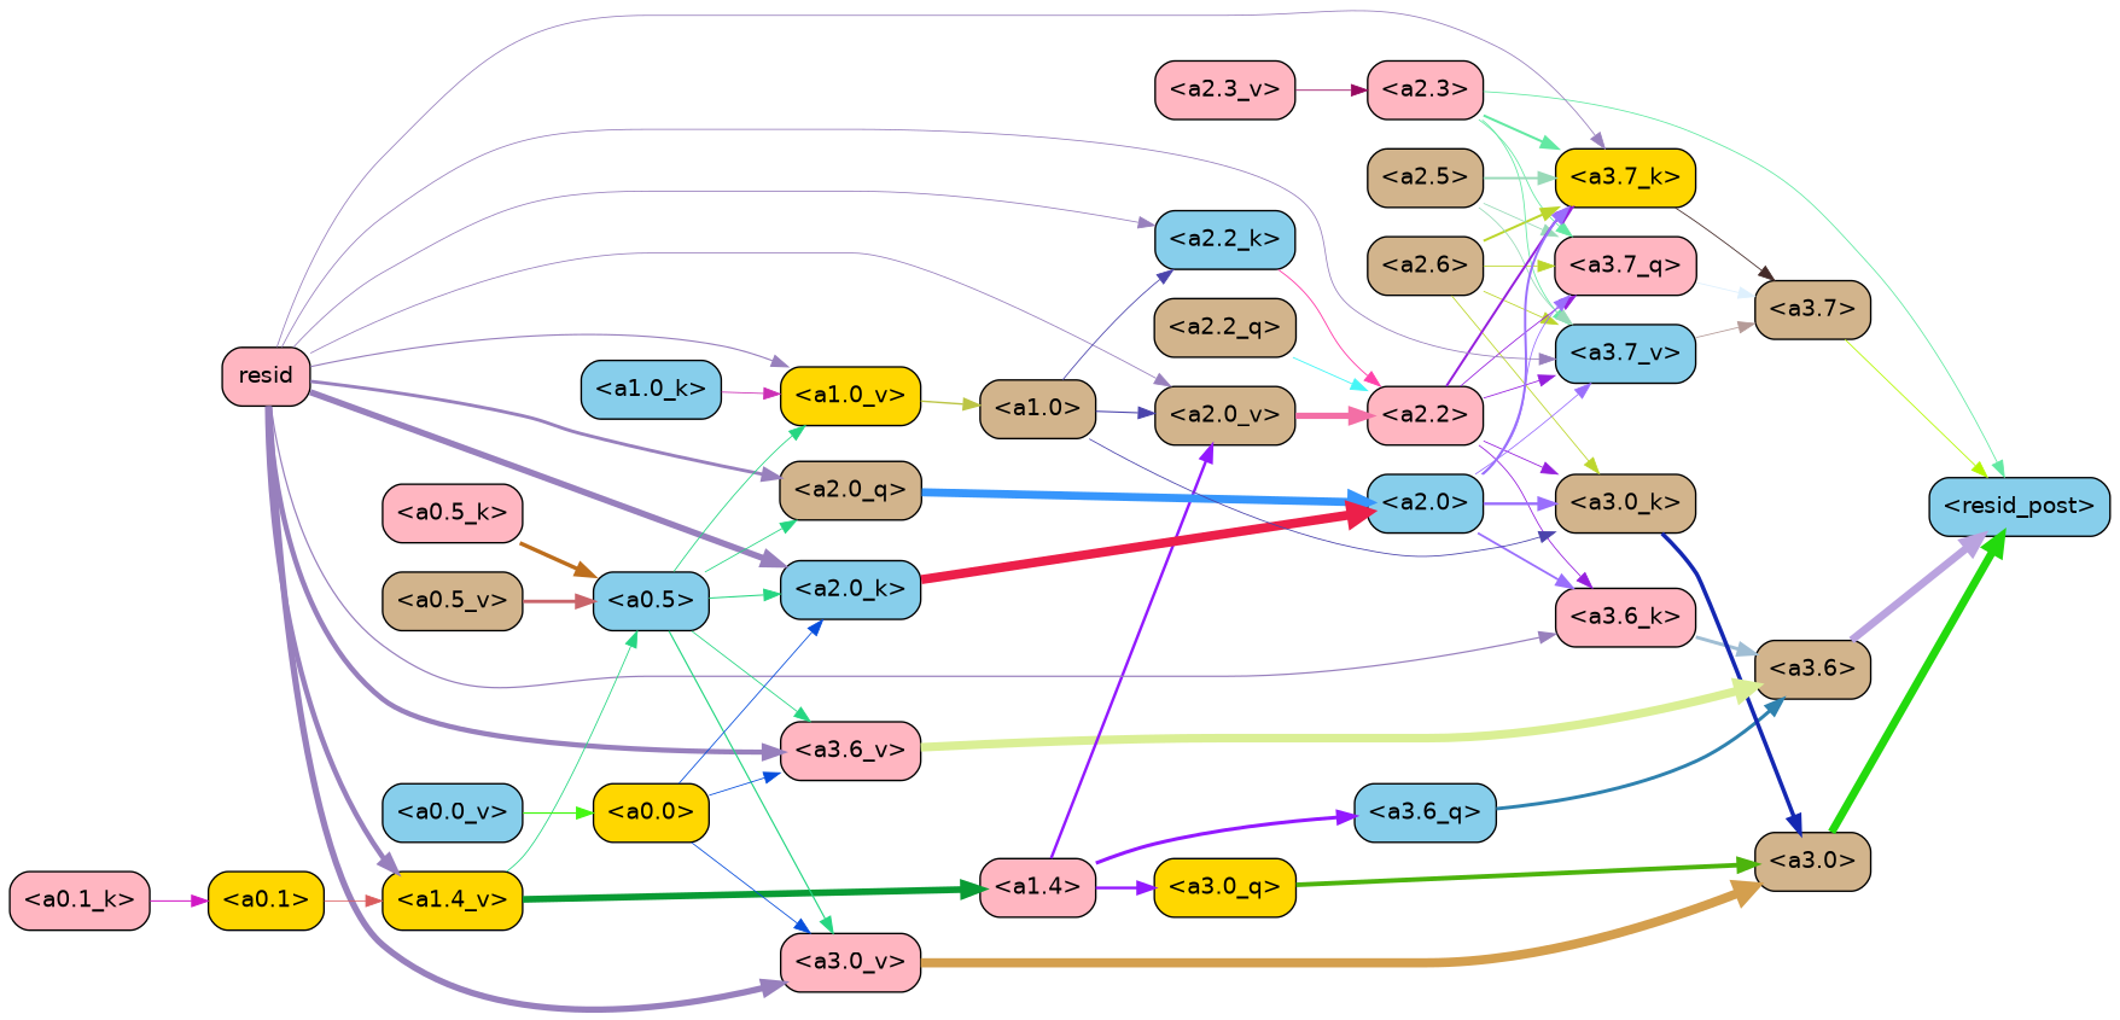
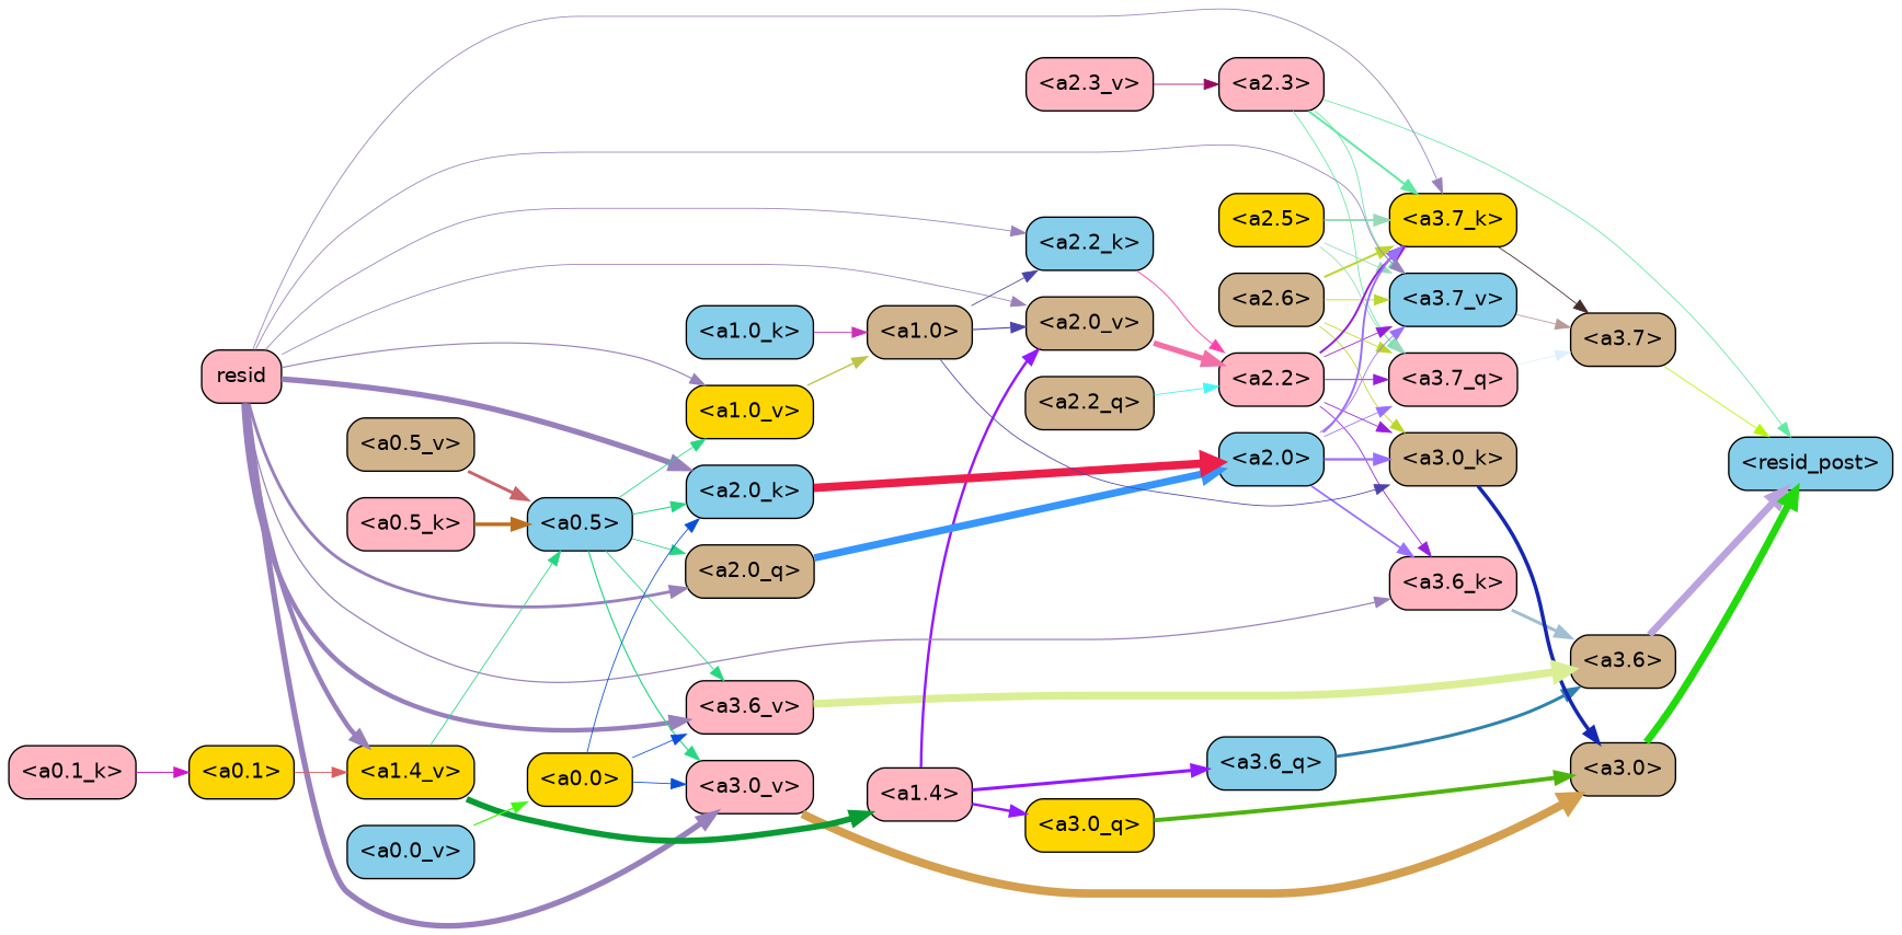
  strict digraph {
    rankdir=LR
    splines=true
    node [color=black fillcolor=lightpink fontname=Helvetica shape=box style="filled, rounded"]
    edge [color="#9880bd" penwidth=0.6 style=solid]
    "<resid_post>" [fillcolor=skyblue]
    "<a3.7>" [fillcolor=tan]
    "<a3.6>" [fillcolor=tan]
    "<a3.0>" [fillcolor=tan]
    "<a2.3>"
    "<a3.7_q>"
    "<a3.7_k>" [fillcolor=gold]
    "<a3.7_v>" [fillcolor=skyblue]
    "<a3.6_q>" [fillcolor=skyblue]
    "<a3.0_q>" [fillcolor=gold]
    "<a3.6_k>"
    "<a3.0_k>" [fillcolor=tan]
    "<a3.6_v>"
    "<a3.0_v>"
    "<a2.6>" [fillcolor=tan]
-   "<a2.5>" [fillcolor=tan]
+   "<a2.5>" [fillcolor=gold]
    "<a2.2>"
    "<a2.0>" [fillcolor=skyblue]
    "<a1.4>"
    "<a2.0_v>" [fillcolor=tan]
    n21 [label=resid]
    "<a2.0_q>" [fillcolor=tan]
    "<a2.2_k>" [fillcolor=skyblue]
    "<a2.0_k>" [fillcolor=skyblue]
    "<a1.4_v>" [fillcolor=gold]
    "<a1.0_v>" [fillcolor=gold]
    "<a0.5>" [fillcolor=skyblue]
    "<a1.0>" [fillcolor=tan]
    "<a0.0>" [fillcolor=gold]
    "<a2.2_q>" [fillcolor=tan]
    "<a2.3_v>"
    "<a1.0_k>" [fillcolor=skyblue]
    "<a0.1>" [fillcolor=gold]
    "<a0.5_k>"
    "<a0.1_k>"
    "<a0.5_v>" [fillcolor=tan]
    "<a0.0_v>" [fillcolor=skyblue]
    "<a3.7>" -> "<resid_post>" [color="#b4f701" style=bold]
    "<a3.6>" -> "<resid_post>" [color="#baa3df" penwidth=4.746312499046326]
    "<a3.0>" -> "<resid_post>" [color="#23da0d" penwidth=4.896343111991882]
    "<a2.3>" -> "<resid_post>" [color="#63e9a3"]
    "<a2.3>" -> "<a3.7_q>" [color="#63e9a3" style=bold]
    "<a2.3>" -> "<a3.7_k>" [color="#63e9a3" penwidth=1.467104621231556 style=bold]
    "<a2.3>" -> "<a3.7_v>" [color="#63e9a3" style=bold]
    "<a3.7_q>" -> "<a3.7>" [color="#def0fd" style=""]
    "<a3.7_k>" -> "<a3.7>" [color="#452b29"]
    "<a3.7_v>" -> "<a3.7>" [color="#b59b98" style=bold]
    "<a3.6_q>" -> "<a3.6>" [color="#2f82af" penwidth=2.160832464694977]
    "<a3.0_q>" -> "<a3.0>" [color="#4db40d" penwidth=2.870753765106201]
    "<a3.6_k>" -> "<a3.6>" [color="#a0bed4" penwidth=2.13908451795578 style=bold]
    "<a3.0_k>" -> "<a3.0>" [color="#1427b2" penwidth=2.520303964614868]
    "<a3.6_v>" -> "<a3.6>" [color="#daef95" penwidth=5.297133803367615 style=""]
    "<a3.0_v>" -> "<a3.0>" [color="#d49f4e" penwidth=5.680712580680847 style=bold]
    "<a2.6>" -> "<a3.7_q>" [color="#bcd62c" style=bold]
    "<a2.6>" -> "<a3.7_k>" [color="#bcd62c" penwidth=1.4453159049153328 style=bold]
    "<a2.6>" -> "<a3.7_v>" [color="#bcd62c"]
    "<a2.6>" -> "<a3.0_k>" [color="#bcd62c" style=bold]
    "<a2.5>" -> "<a3.7_q>" [color="#98dab8"]
    "<a2.5>" -> "<a3.7_k>" [color="#98dab8" penwidth=1.4526091292500496]
    "<a2.5>" -> "<a3.7_v>" [color="#98dab8"]
    "<a2.2>" -> "<a3.7_q>" [color="#951fdd" style=bold]
    "<a2.2>" -> "<a3.7_k>" [color="#951fdd" penwidth=1.4310357049107552]
    "<a2.2>" -> "<a3.7_v>" [color="#951fdd"]
    "<a2.2>" -> "<a3.6_k>" [color="#951fdd"]
    "<a2.2>" -> "<a3.0_k>" [color="#951fdd"]
    "<a2.0>" -> "<a3.7_q>" [color="#9a6ffc"]
    "<a2.0>" -> "<a3.7_k>" [color="#9a6ffc" penwidth=1.4314699843525887]
    "<a2.0>" -> "<a3.7_v>" [color="#9a6ffc"]
    "<a2.0>" -> "<a3.6_k>" [color="#9a6ffc" penwidth=1.2950235605239868 style=bold]
    "<a2.0>" -> "<a3.0_k>" [color="#9a6ffc" penwidth=1.712992787361145 style=bold]
    "<a1.4>" -> "<a3.6_q>" [color="#9319ff" penwidth=2.242796540260315]
    "<a1.4>" -> "<a3.0_q>" [color="#9319ff" penwidth=1.7808996737003326 style=bold]
    "<a1.4>" -> "<a2.0_v>" [color="#9319ff" penwidth=1.7603429555892944]
    "<a2.0_v>" -> "<a2.2>" [color="#f36fa6" penwidth=3.8170836865901947 style=bold]
    n21 -> "<a3.7_k>"
    n21 -> "<a3.7_v>" [style=bold]
    n21 -> "<a3.6_k>" [penwidth=0.891706109046936 style=bold]
    n21 -> "<a3.6_v>" [penwidth=3.1766927242279053]
    n21 -> "<a3.0_v>" [penwidth=3.9005755856633186 style=bold]
    n21 -> "<a2.0_v>" [style=bold]
    n21 -> "<a2.0_q>" [penwidth=2.0810389518737793 style=bold]
    n21 -> "<a2.2_k>"
    n21 -> "<a2.0_k>" [penwidth=3.8915770053863525]
    n21 -> "<a1.4_v>" [penwidth=3.201367974281311]
    n21 -> "<a1.0_v>" [penwidth=0.8298318386077881 style=bold]
    "<a2.0_q>" -> "<a2.0>" [color="#3796fc" penwidth=5.017253503203392]
    "<a2.2_k>" -> "<a2.2>" [color="#ff42ab" penwidth=0.6690489649772644 style=bold]
    "<a2.0_k>" -> "<a2.0>" [color="#ec1f4a" penwidth=5.656688302755356]
    "<a1.4_v>" -> "<a1.4>" [color="#099b34" penwidth=4.140247106552124]
    "<a1.4_v>" -> "<a0.5>" [color="#25d682" style=bold]
    "<a1.0_v>" -> "<a1.0>" [color="#bcc546" penwidth=1.020309567451477 style=bold]
    "<a0.5>" -> "<a3.6_v>" [color="#25d682"]
    "<a0.5>" -> "<a3.0_v>" [color="#25d682" penwidth=0.8493617177009583]
    "<a0.5>" -> "<a2.0_q>" [color="#25d682"]
    "<a0.5>" -> "<a2.0_k>" [color="#25d682" penwidth=0.7482255101203918 style=bold]
    "<a0.5>" -> "<a1.0_v>" [color="#25d682"]
    "<a1.0>" -> "<a3.0_k>" [color="#4b44ac" style=bold]
    "<a1.0>" -> "<a2.0_v>" [color="#4b44ac" penwidth=0.7897878289222717]
    "<a1.0>" -> "<a2.2_k>" [color="#4b44ac"]
    "<a0.0>" -> "<a3.6_v>" [color="#074edc"]
    "<a0.0>" -> "<a3.0_v>" [color="#074edc" style=bold]
    "<a0.0>" -> "<a2.0_k>" [color="#074edc" style=bold]
    "<a2.2_q>" -> "<a2.2>" [color="#46f6f6" penwidth=0.6449352353811264 style=bold]
    "<a2.3_v>" -> "<a2.3>" [color="#970960" style=bold]
-   "<a1.0_k>" -> "<a1.0_v>" [color="#cc2fb5" style=bold]
+   "<a1.0_k>" -> "<a1.0>" [color="#cc2fb5" style=bold]
    "<a0.1>" -> "<a1.4_v>" [color="#da5c5e"]
    "<a0.5_k>" -> "<a0.5>" [color="#bd6e1d" penwidth=2.463372588157654]
    "<a0.1_k>" -> "<a0.1>" [color="#d218c5" penwidth=0.7361900806427002]
    "<a0.5_v>" -> "<a0.5>" [color="#c9646a" penwidth=2.1396186351776123 style=bold]
    "<a0.0_v>" -> "<a0.0>" [color="#44f713" penwidth=0.9198480844497681]
  }
